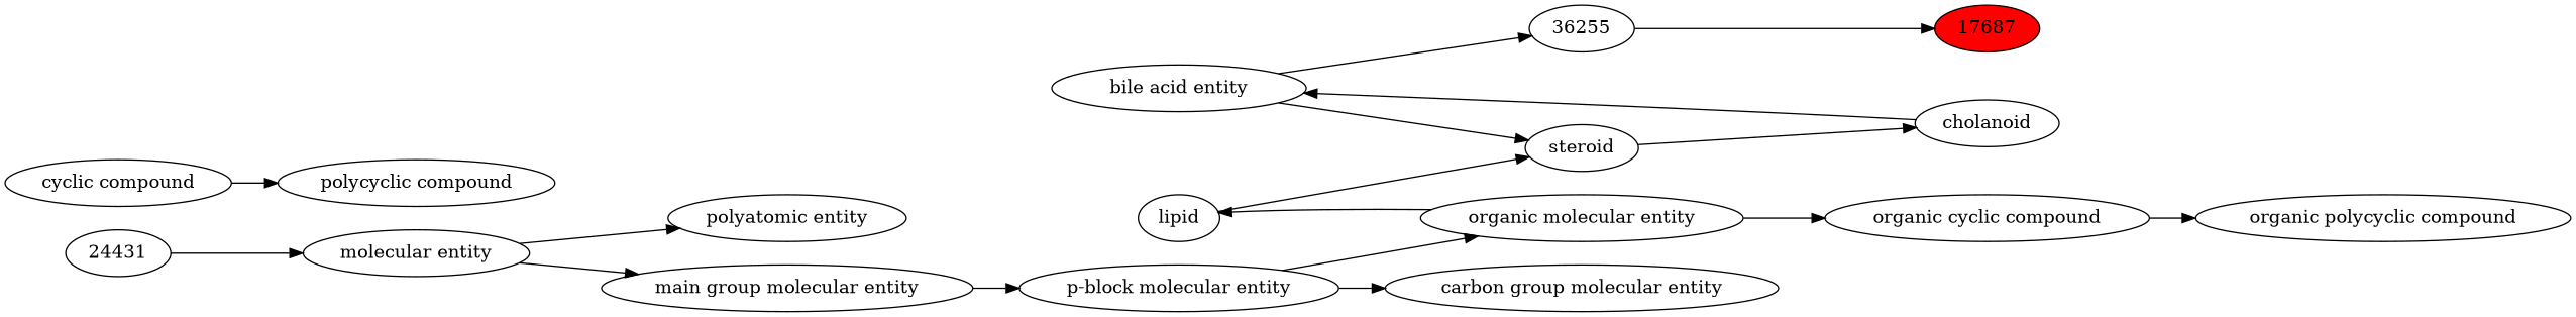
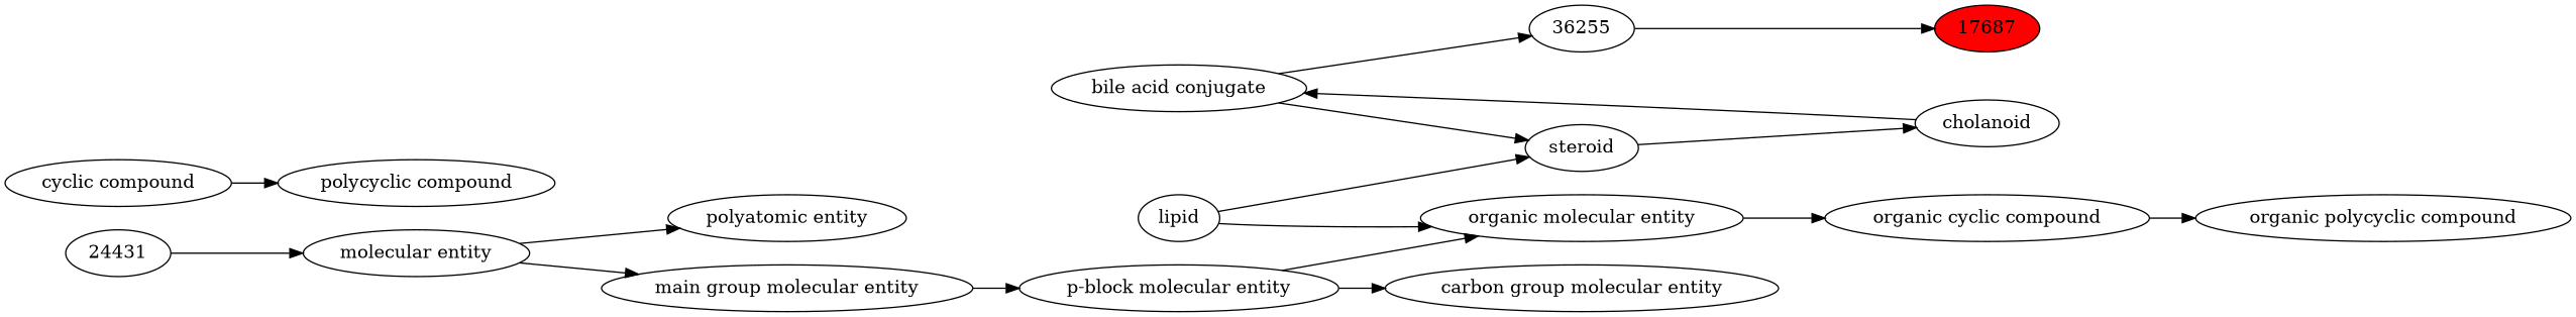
  digraph {
    rankdir=LR
    n1 [fillcolor=red label=17687 style=filled]
    n2 [label=36255]
-   n3 [label="bile acid entity"]
+   n3 [label="bile acid conjugate"]
    n4 [label=steroid]
    n5 [label=cholanoid]
    n6 [label="organic polycyclic compound"]
    n7 [label=lipid]
    n8 [label="organic cyclic compound"]
    n9 [label="polycyclic compound"]
    n10 [label="organic molecular entity"]
    n11 [label="cyclic compound"]
    n12 [label="carbon group molecular entity"]
    n13 [label="polyatomic entity"]
    n14 [label="p-block molecular entity"]
    n15 [label="molecular entity"]
    n16 [label="main group molecular entity"]
    n17 [label=24431]
    n2 -> n1
    n3 -> n2
    n3 -> n4
    n4 -> n5
    n5 -> n3
    n7 -> n4
    n8 -> n6
-   n10 -> n7
+   n7 -> n10
    n10 -> n8
    n11 -> n9
    n14 -> n10
    n14 -> n12
    n15 -> n13
    n15 -> n16
    n16 -> n14
    n17 -> n15
  }
